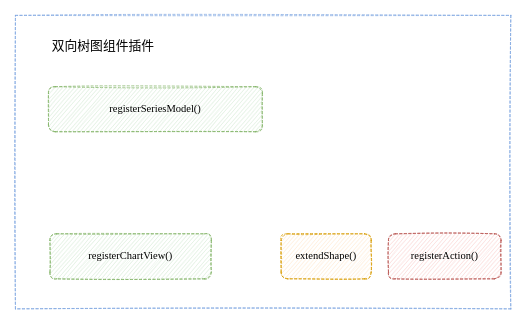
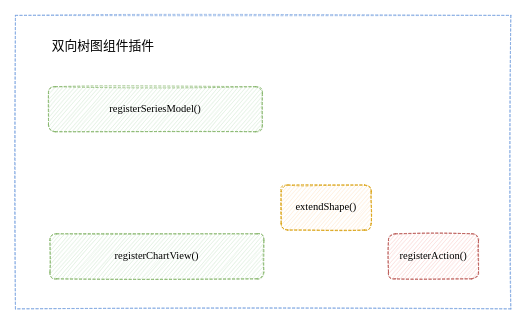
  <mxCell id="0" />
  <mxCell id="1" parent="0" />
  <mxCell id="2" value="" style="rounded=0;whiteSpace=wrap;html=1;sketch=1;dashed=1;strokeColor=#7EA6E0;" parent="1" vertex="1"><mxGeometry x="20" y="20" width="660" height="391" as="geometry" /></mxCell>
  <mxCell id="3" value="双向树图组件插件" style="text;html=1;strokeColor=none;fillColor=none;align=center;verticalAlign=middle;whiteSpace=wrap;rounded=0;dashed=1;sketch=1;fontSize=17;" parent="1" vertex="1"><mxGeometry x="64" y="47" width="146" height="30" as="geometry" /></mxCell>
  <mxCell id="4" value="&lt;font face=&quot;Comic Sans MS&quot; style=&quot;font-size: 14px;&quot;&gt;registerSeriesModel()&lt;/font&gt;" style="rounded=1;whiteSpace=wrap;html=1;dashed=1;sketch=1;strokeColor=#82b366;fillColor=#d5e8d4;" parent="1" vertex="1"><mxGeometry x="64" y="115" width="285" height="60" as="geometry" /></mxCell>
- <mxCell id="5" value="&lt;font face=&quot;Comic Sans MS&quot; style=&quot;&quot;&gt;&lt;span style=&quot;font-size: 14px;&quot;&gt;registerChartView()&lt;/span&gt;&lt;/font&gt;" style="rounded=1;whiteSpace=wrap;html=1;dashed=1;sketch=1;strokeColor=#82b366;fillColor=#d5e8d4;" parent="1" vertex="1"><mxGeometry x="66" y="311" width="215" height="60" as="geometry" /></mxCell>
- <mxCell id="6" value="extendShape()" style="rounded=1;whiteSpace=wrap;html=1;dashed=1;sketch=1;strokeColor=#d79b00;fontFamily=Comic Sans MS;fontSize=14;fillColor=#ffe6cc;" parent="1" vertex="1"><mxGeometry x="374" y="311" width="120" height="60" as="geometry" /></mxCell>
- <mxCell id="7" value="registerAction()" style="rounded=1;whiteSpace=wrap;html=1;dashed=1;sketch=1;strokeColor=#b85450;fontFamily=Comic Sans MS;fontSize=14;fillColor=#f8cecc;" parent="1" vertex="1"><mxGeometry x="517" y="311" width="150" height="60" as="geometry" /></mxCell>
+ <mxCell id="5" value="&lt;font face=&quot;Comic Sans MS&quot; style=&quot;&quot;&gt;&lt;span style=&quot;font-size: 14px;&quot;&gt;registerChartView()&lt;/span&gt;&lt;/font&gt;" style="rounded=1;whiteSpace=wrap;html=1;dashed=1;sketch=1;strokeColor=#82b366;fillColor=#d5e8d4;" parent="1" vertex="1"><mxGeometry x="66" y="311" width="285" height="60" as="geometry" /></mxCell>
+ <mxCell id="6" value="extendShape()" style="rounded=1;whiteSpace=wrap;html=1;dashed=1;sketch=1;strokeColor=#d79b00;fontFamily=Comic Sans MS;fontSize=14;fillColor=#ffe6cc;" parent="1" vertex="1"><mxGeometry x="374" y="246" width="120" height="60" as="geometry" /></mxCell>
+ <mxCell id="7" value="registerAction()" style="rounded=1;whiteSpace=wrap;html=1;dashed=1;sketch=1;strokeColor=#b85450;fontFamily=Comic Sans MS;fontSize=14;fillColor=#f8cecc;" parent="1" vertex="1"><mxGeometry x="517" y="311" width="120" height="60" as="geometry" /></mxCell>
